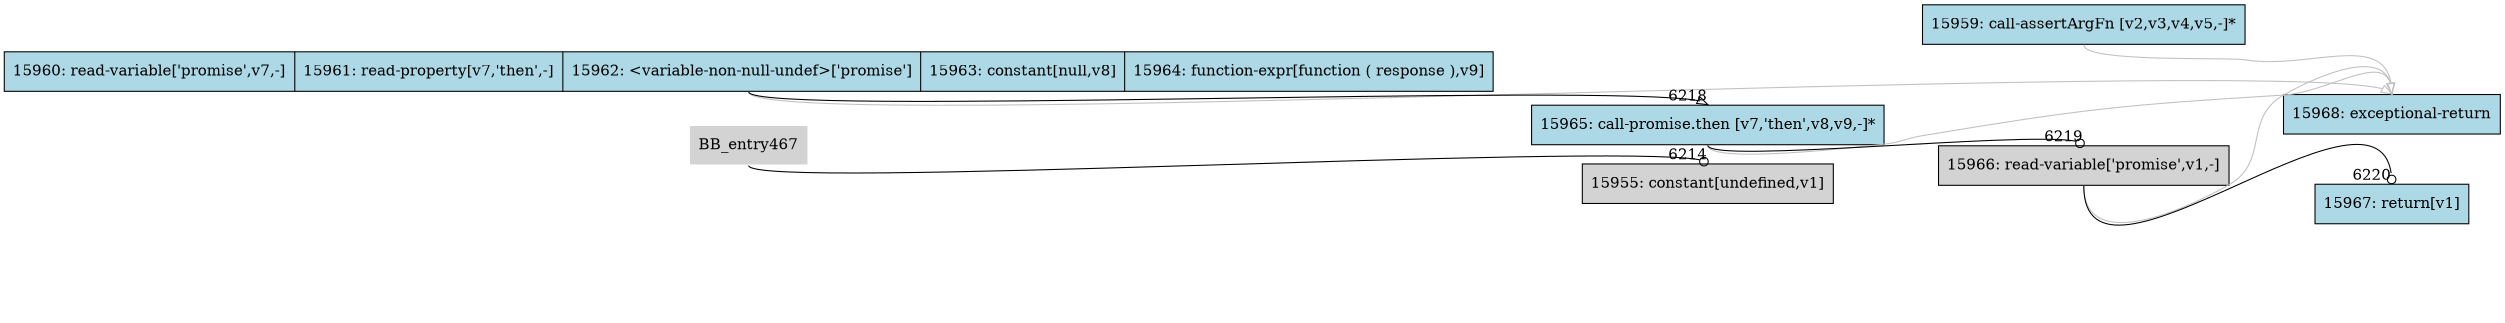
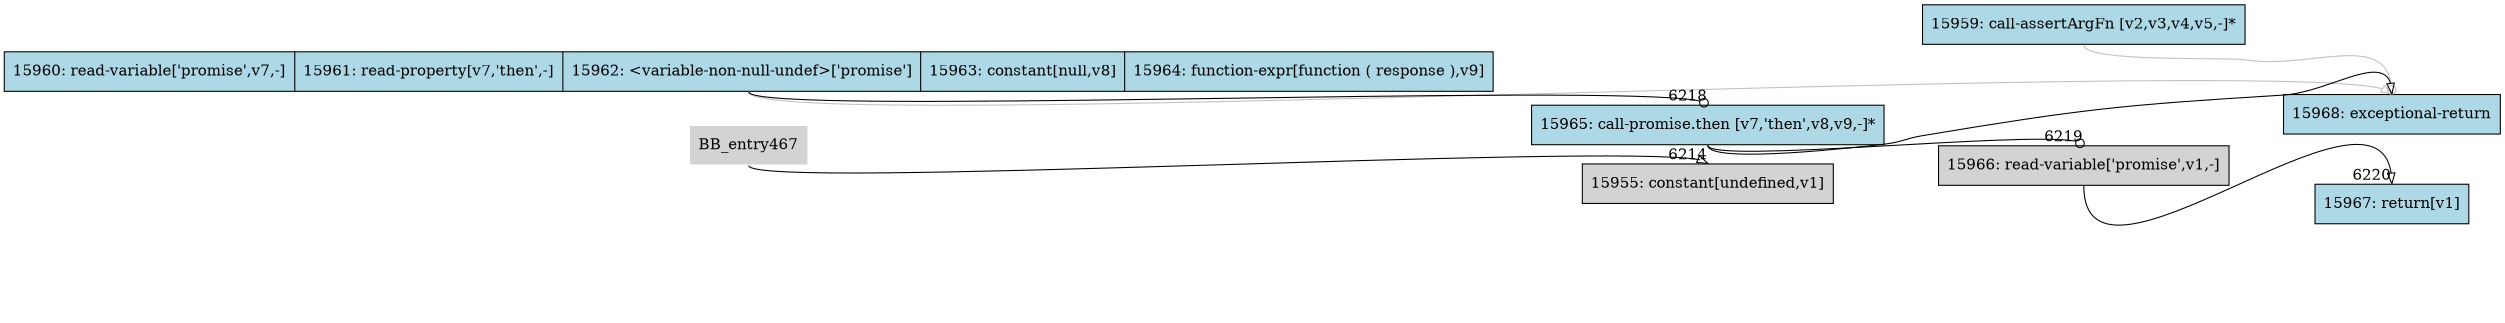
  digraph {
    rankdir=LR
    node [fillcolor=lightblue shape=record style=filled]
    edge [arrowhead=onormal headport=n tailport=s]
    BB_entry467 [fillcolor=lightgrey shape=none]
    n2 [fillcolor=lightgrey label="{15955: constant[undefined,v1]}"]
    n3 [label="{15959: call-assertArgFn [v2,v3,v4,v5,-]*}"]
    n4 [label="{15968: exceptional-return}"]
    n5 [label="{15960: read-variable['promise',v7,-]|15961: read-property[v7,'then',-]|15962: \<variable-non-null-undef\>['promise']|15963: constant[null,v8]|15964: function-expr[function ( response ),v9]}"]
    n6 [label="{15965: call-promise.then [v7,'then',v8,v9,-]*}"]
    n7 [fillcolor=lightgrey label="{15966: read-variable['promise',v1,-]}"]
    n8 [label="{15967: return[v1]}"]
-   BB_entry467 -> n2 [arrowhead=odot headlabel="    6214"]
-   n3 -> n4 [color=gray]
+   BB_entry467 -> n2 [headlabel="    6214"]
+   n3 -> n4 [arrowhead=odot color=gray]
    n5 -> n4 [color=gray]
-   n5 -> n6 [headlabel="      6218"]
-   n6 -> n4 [color=gray]
+   n5 -> n6 [arrowhead=odot headlabel="      6218"]
+   n6 -> n4 [color=black]
    n6 -> n7 [arrowhead=odot headlabel="      6219"]
-   n7 -> n4 [color=gray]
-   n7 -> n8 [arrowhead=odot headlabel="      6220"]
+   n7 -> n8 [headlabel="      6220"]
  }
